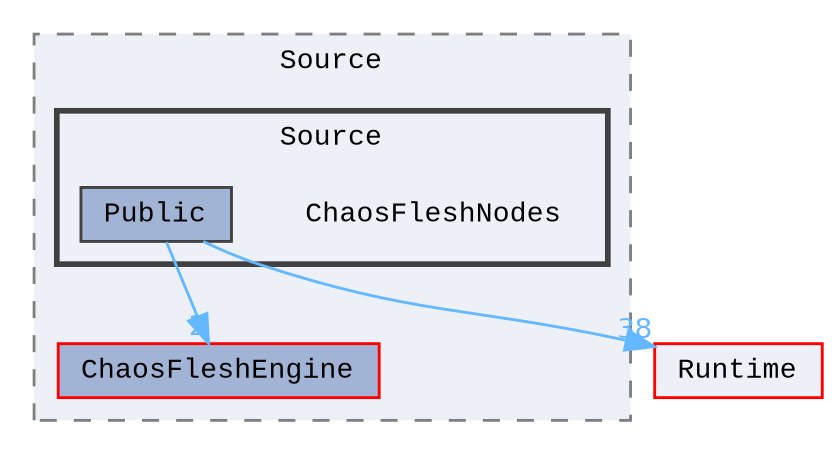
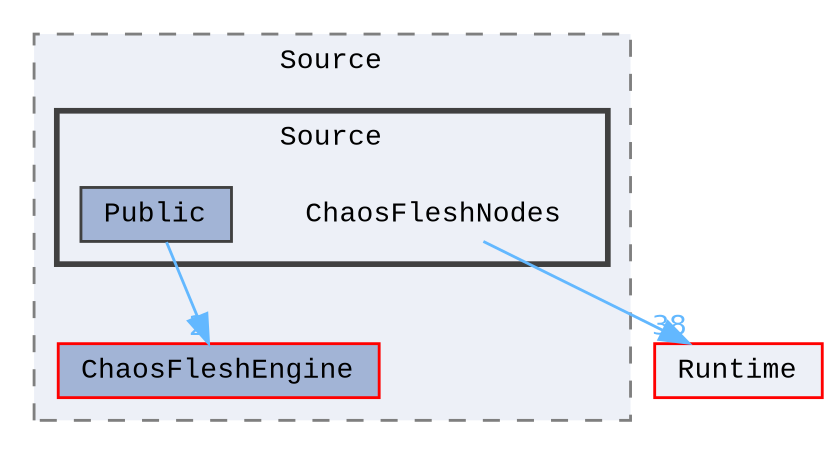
  digraph {
    compound=true
    fontname="Liberation Mono"
    node [fontname="Liberation Mono" fontsize=10 shape=box color=red fillcolor="#a2b4d6" style=filled]
    edge [color=steelblue1 fontcolor=steelblue1 fontname="Liberation Mono" fontsize=10 labeldistance=1.5 labelfontname=Helvetica labelfontsize=10]
    n1 [height=0.2 label=ChaosFleshNodes shape=plaintext width=0.4 color="" fillcolor="" style=""]
    n2 [color=grey25 height=0.2 label=Public width=0.4]
    n3 [height=0.2 label=ChaosFleshEngine width=0.4]
    n4 [fillcolor="#edf0f7" height=0.2 label=Runtime width=0.4]
    subgraph cluster_1 {
      bgcolor="#edf0f7"
      fontsize=10
      label=Source
      pencolor=grey50
      style="filled,dashed"
      n3
      subgraph cluster_2 {
        bgcolor="#edf0f7"
        fontsize=10
        pencolor=grey25
        style="filled,bold"
        n1
        n2
      }
    }
    n2 -> n3 [headlabel=2]
-   n2 -> n4 [headlabel=38]
+   n1 -> n4 [headlabel=38]
  }
